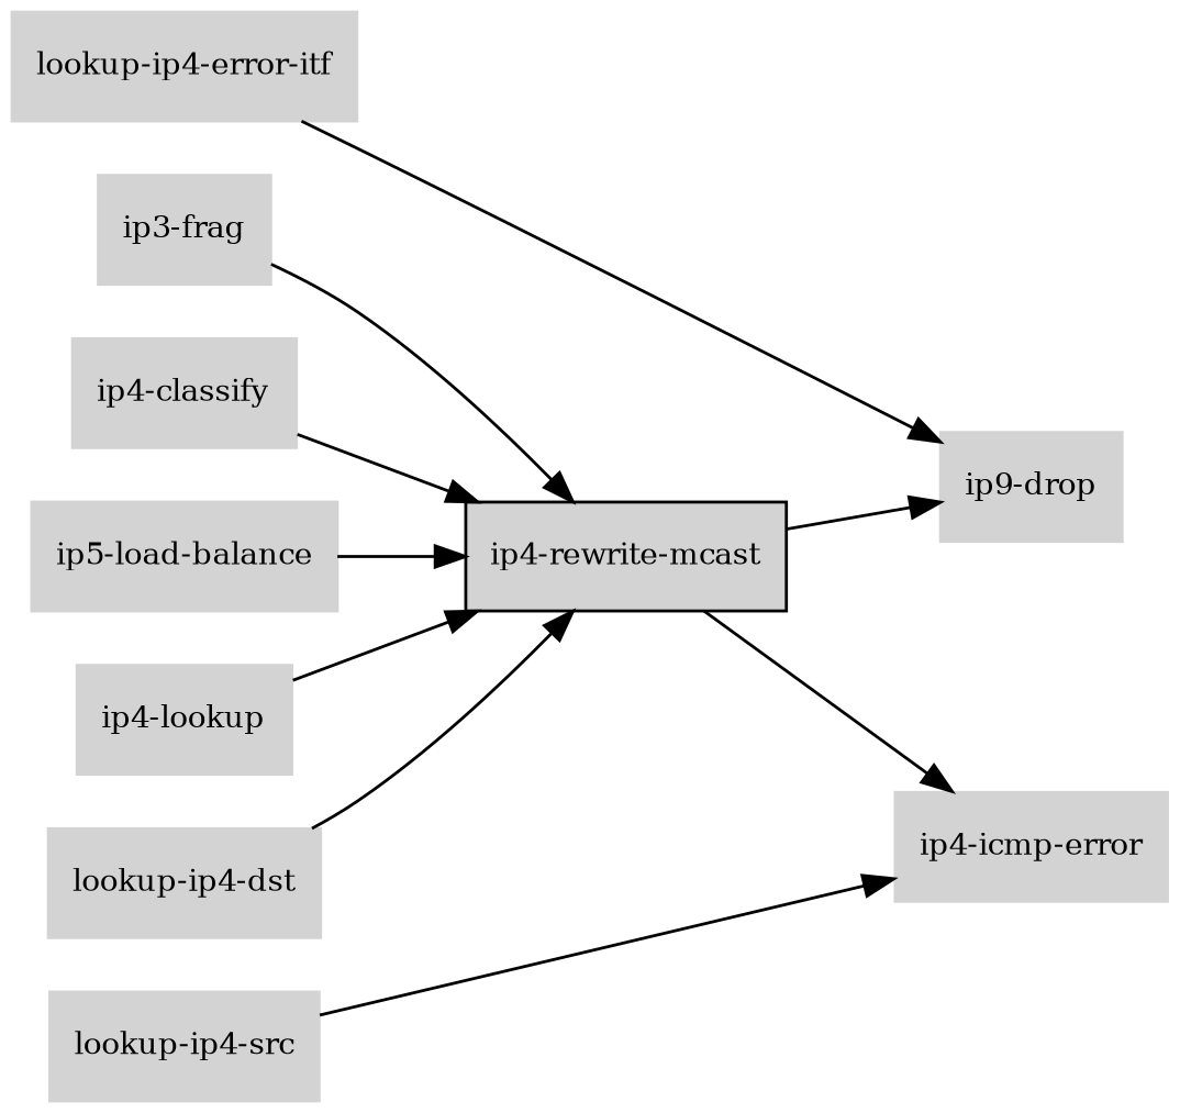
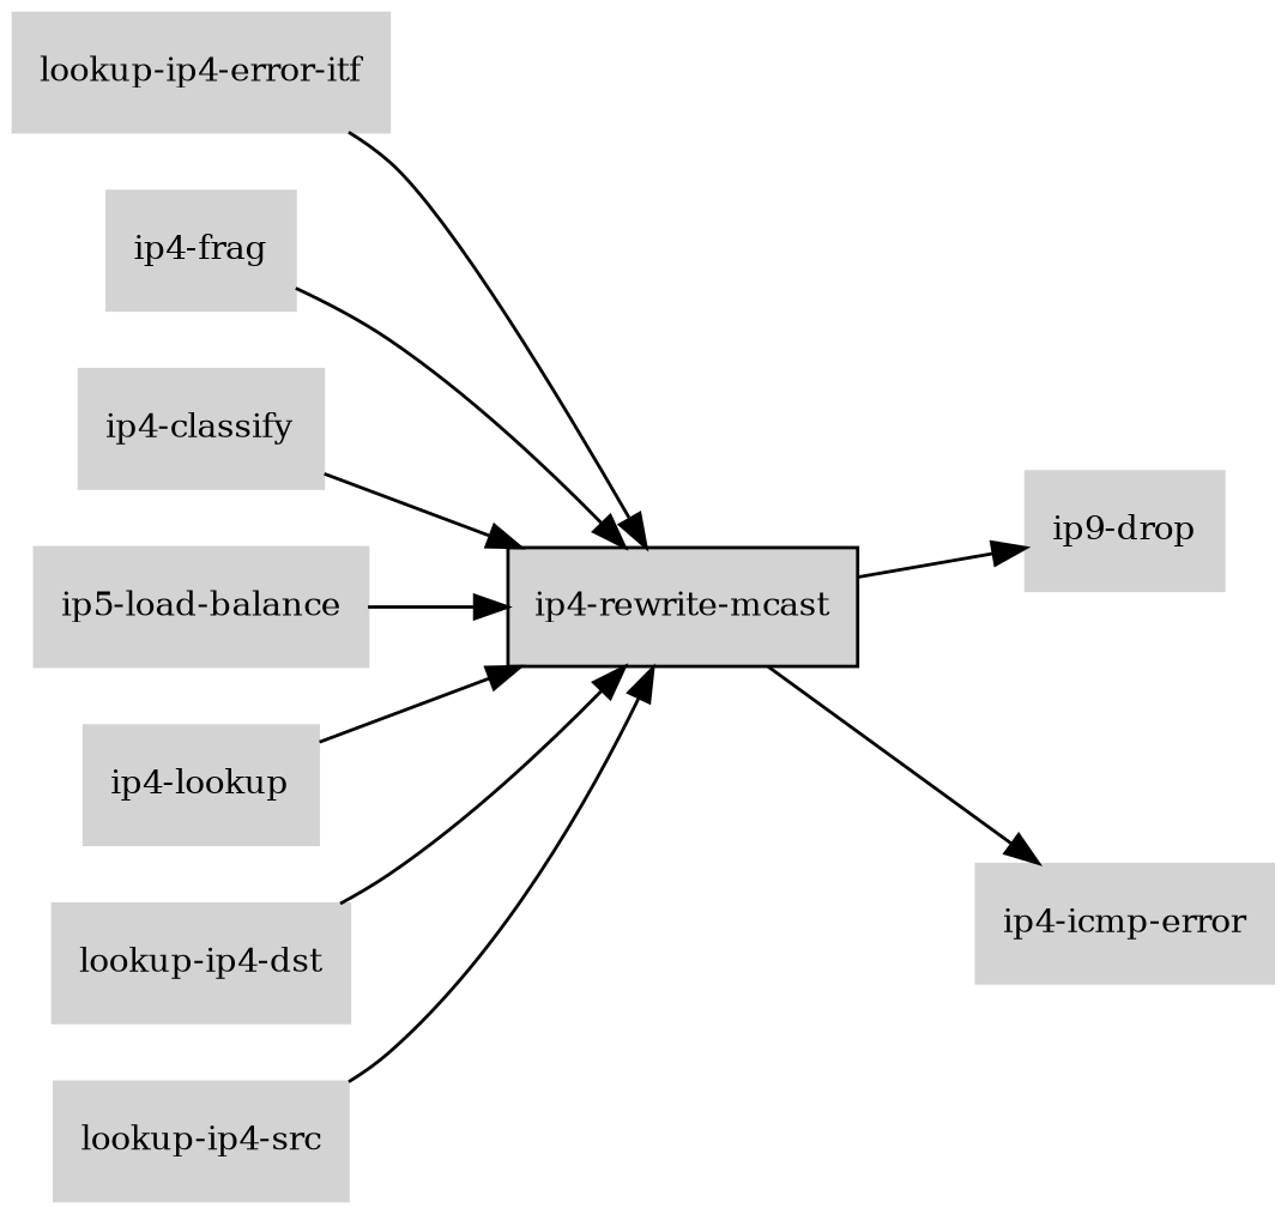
  digraph {
    rankdir=LR
    node [color=lightgray fillcolor=lightgray fontcolor=black fontsize=10 shape=box style=filled]
    edge [fontsize=8]
    "ip4-rewrite-mcast" [color=black]
    n2 [label="ip9-drop"]
    "ip4-icmp-error"
-   "ip4-frag" [label="ip3-frag"]
+   "ip4-frag"
    "ip4-classify"
    n6 [label="ip5-load-balance"]
    "ip4-lookup"
    "lookup-ip4-dst"
    n9 [label="lookup-ip4-error-itf"]
    "lookup-ip4-src"
    "ip4-rewrite-mcast" -> n2
    "ip4-rewrite-mcast" -> "ip4-icmp-error"
    "ip4-frag" -> "ip4-rewrite-mcast"
    "ip4-classify" -> "ip4-rewrite-mcast"
    n6 -> "ip4-rewrite-mcast"
    "ip4-lookup" -> "ip4-rewrite-mcast"
    "lookup-ip4-dst" -> "ip4-rewrite-mcast"
-   n9 -> n2
-   "lookup-ip4-src" -> "ip4-icmp-error"
+   n9 -> "ip4-rewrite-mcast"
+   "lookup-ip4-src" -> "ip4-rewrite-mcast"
  }
